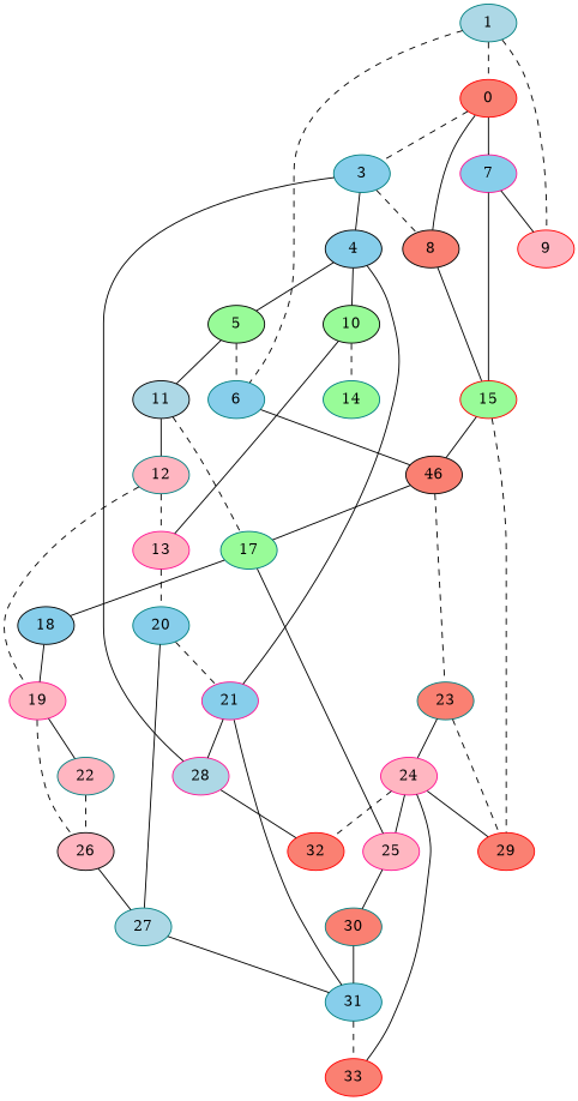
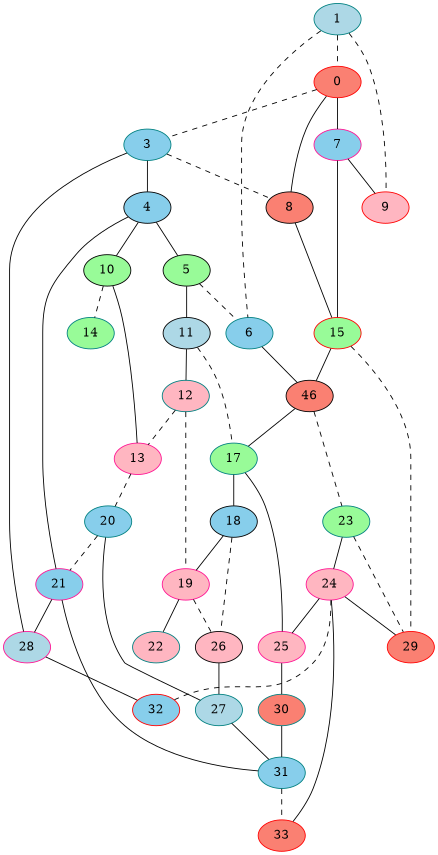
  graph {
    node [color=teal fillcolor=skyblue style=filled]
    edge [style=solid weight=1.0]
    1 [fillcolor=lightblue]
    n2 [color=red fillcolor=salmon label=0]
    6
    9 [color=red fillcolor=lightpink]
    3
    7 [color=deeppink]
    8 [color=black fillcolor=salmon]
    n8 [color=black fillcolor=salmon label=46]
    4 [color=black]
    28 [color=deeppink fillcolor=lightblue]
    15 [color=red fillcolor=palegreen]
    5 [color=black fillcolor=palegreen]
    10 [color=black fillcolor=palegreen]
    21 [color=deeppink]
-   32 [color=red fillcolor=salmon]
+   32 [color=red]
    11 [color=black fillcolor=lightblue]
    13 [color=deeppink fillcolor=lightpink]
    14 [fillcolor=palegreen]
    31
    12 [fillcolor=lightpink]
    17 [fillcolor=palegreen]
-   23 [fillcolor=salmon]
+   23 [fillcolor=palegreen]
    29 [color=red fillcolor=salmon]
    20
    19 [color=deeppink fillcolor=lightpink]
    18 [color=black]
    25 [color=deeppink fillcolor=lightpink]
    22 [fillcolor=lightpink]
    26 [color=black fillcolor=lightpink]
    27 [fillcolor=lightblue]
    24 [color=deeppink fillcolor=lightpink]
    30 [fillcolor=salmon]
    33 [color=red fillcolor=salmon]
    1 -- n2 [style=dashed weight=2.0]
    1 -- 6 [style=dashed]
    1 -- 9 [style=dashed weight=2.0]
    n2 -- 3 [style=dashed]
    n2 -- 7 [weight=2.0]
    n2 -- 8
    6 -- n8
    3 -- 8 [style=dashed]
    3 -- 4
    3 -- 28
    7 -- 9
    7 -- 15
    8 -- 15
    n8 -- 17
    n8 -- 23 [style=dashed]
    4 -- 5
    4 -- 10
    4 -- 21
    28 -- 32
    15 -- n8
    15 -- 29 [style=dashed weight=2.0]
    5 -- 6 [style=dashed]
    5 -- 11
    10 -- 13
    10 -- 14 [style=dashed weight=2.0]
    21 -- 28
    21 -- 31
    11 -- 12
    11 -- 17 [style=dashed]
    13 -- 20 [style=dashed]
    31 -- 33 [style=dashed weight=2.0]
    12 -- 13 [style=dashed weight=2.0]
    12 -- 19 [style=dashed weight=2.0]
    17 -- 18
    17 -- 25
    23 -- 29 [style=dashed weight=2.0]
    23 -- 24
    20 -- 21 [style=dashed]
    20 -- 27
    19 -- 22
    19 -- 26 [style=dashed]
    18 -- 19 [weight=2.0]
    25 -- 30
-   22 -- 26 [style=dashed]
+   18 -- 26 [style=dashed]
    26 -- 27
    27 -- 31
    24 -- 32 [style=dashed weight=2.0]
    24 -- 29
    24 -- 25
    24 -- 33
    30 -- 31 [weight=2.0]
  }
